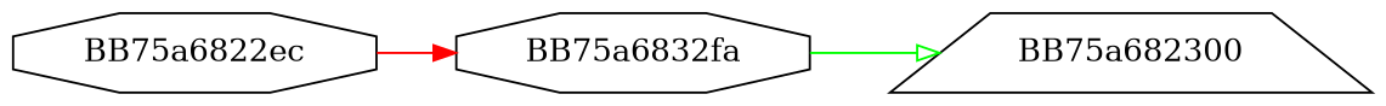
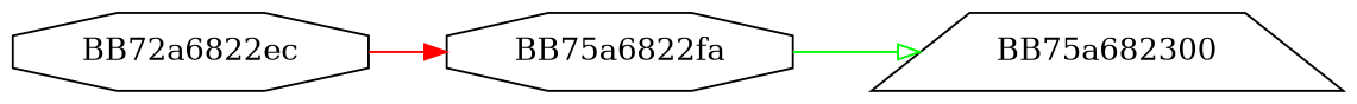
  digraph {
    rankdir=LR
    splines=ortho
    node [shape=octagon]
-   BB75a6822ec
-   BB75a6822fa [label=BB75a6832fa]
+   BB75a6822ec [label=BB72a6822ec]
+   BB75a6822fa
    BB75a682300 [shape=trapezium]
    BB75a6822ec -> BB75a6822fa [arrowhead=normal color=red]
    BB75a6822fa -> BB75a682300 [arrowhead=onormal color=green]
  }
